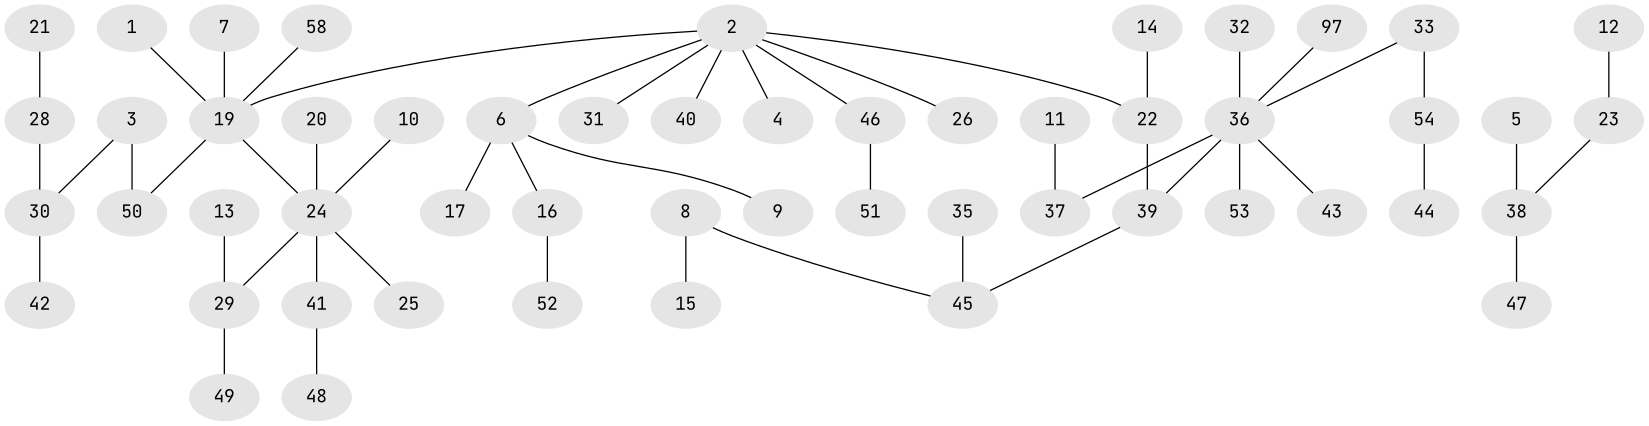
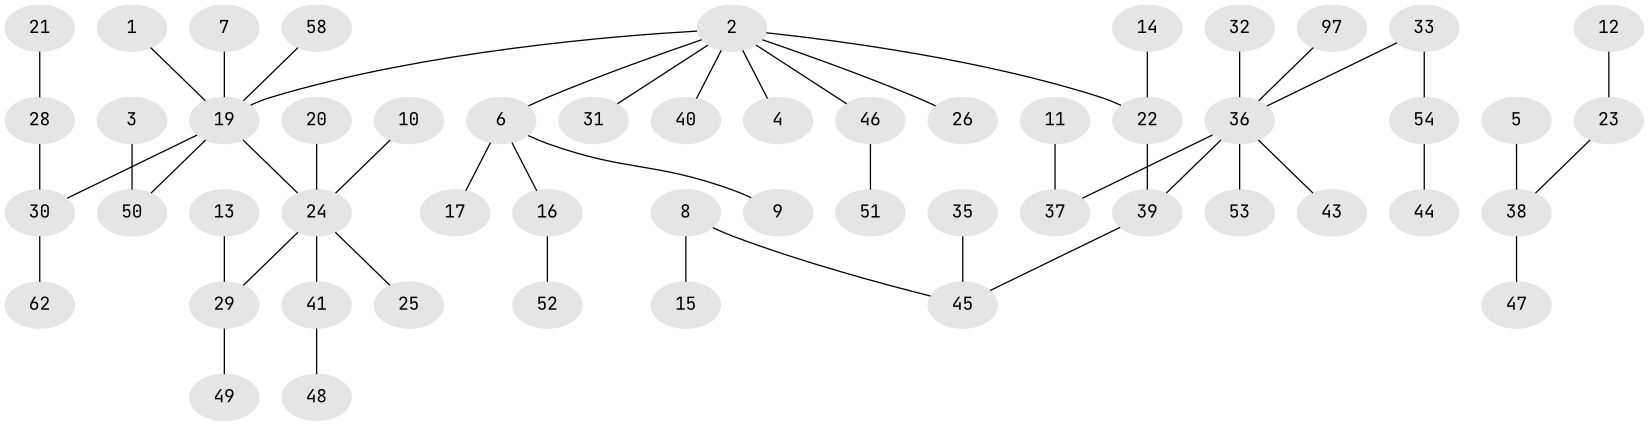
  graph {
    fontname="JetBrains Mono"
    node [color=gray90 fontname="JetBrains Mono" style=filled]
    edge [fontname="JetBrains Mono" weight=1.0]
    1
    19
    50
    24
    30
    2
    4
    6
    22
    26
    31
    40
    46
    9
    16
    17
    39
    51
    3
    5
    38
    47
    52
    7
    8
    15
    45
    10
    29
    25
    41
    11
    37
    12
    23
    13
    49
    14
    n39 [label=58]
-   42
+   42 [label=62]
    20
    21
    28
    48
    n45 [label=97]
    36
    43
    53
    32
    33
    n51 [label=54]
    44
    35
    1 -- 19
    19 -- 50
    19 -- 24
-   3 -- 30
+   19 -- 30
    24 -- 29
    24 -- 25
    24 -- 41
    30 -- 42
    2 -- 19
    2 -- 4
    2 -- 6
    2 -- 22
    2 -- 26
    2 -- 31
    2 -- 40
    2 -- 46
    6 -- 9
    6 -- 16
    6 -- 17
    22 -- 39
    46 -- 51
    16 -- 52
    39 -- 45
    3 -- 50
    5 -- 38
    38 -- 47
    7 -- 19
    8 -- 15
    8 -- 45
    10 -- 24
    29 -- 49
    41 -- 48
    11 -- 37
    12 -- 23
    23 -- 38
    13 -- 29
    14 -- 22
    n39 -- 19
    20 -- 24
    21 -- 28
    28 -- 30
    n45 -- 36
    36 -- 39
    36 -- 37
    36 -- 43
    36 -- 53
    32 -- 36
    33 -- 36
    33 -- n51
    n51 -- 44
    35 -- 45
  }
